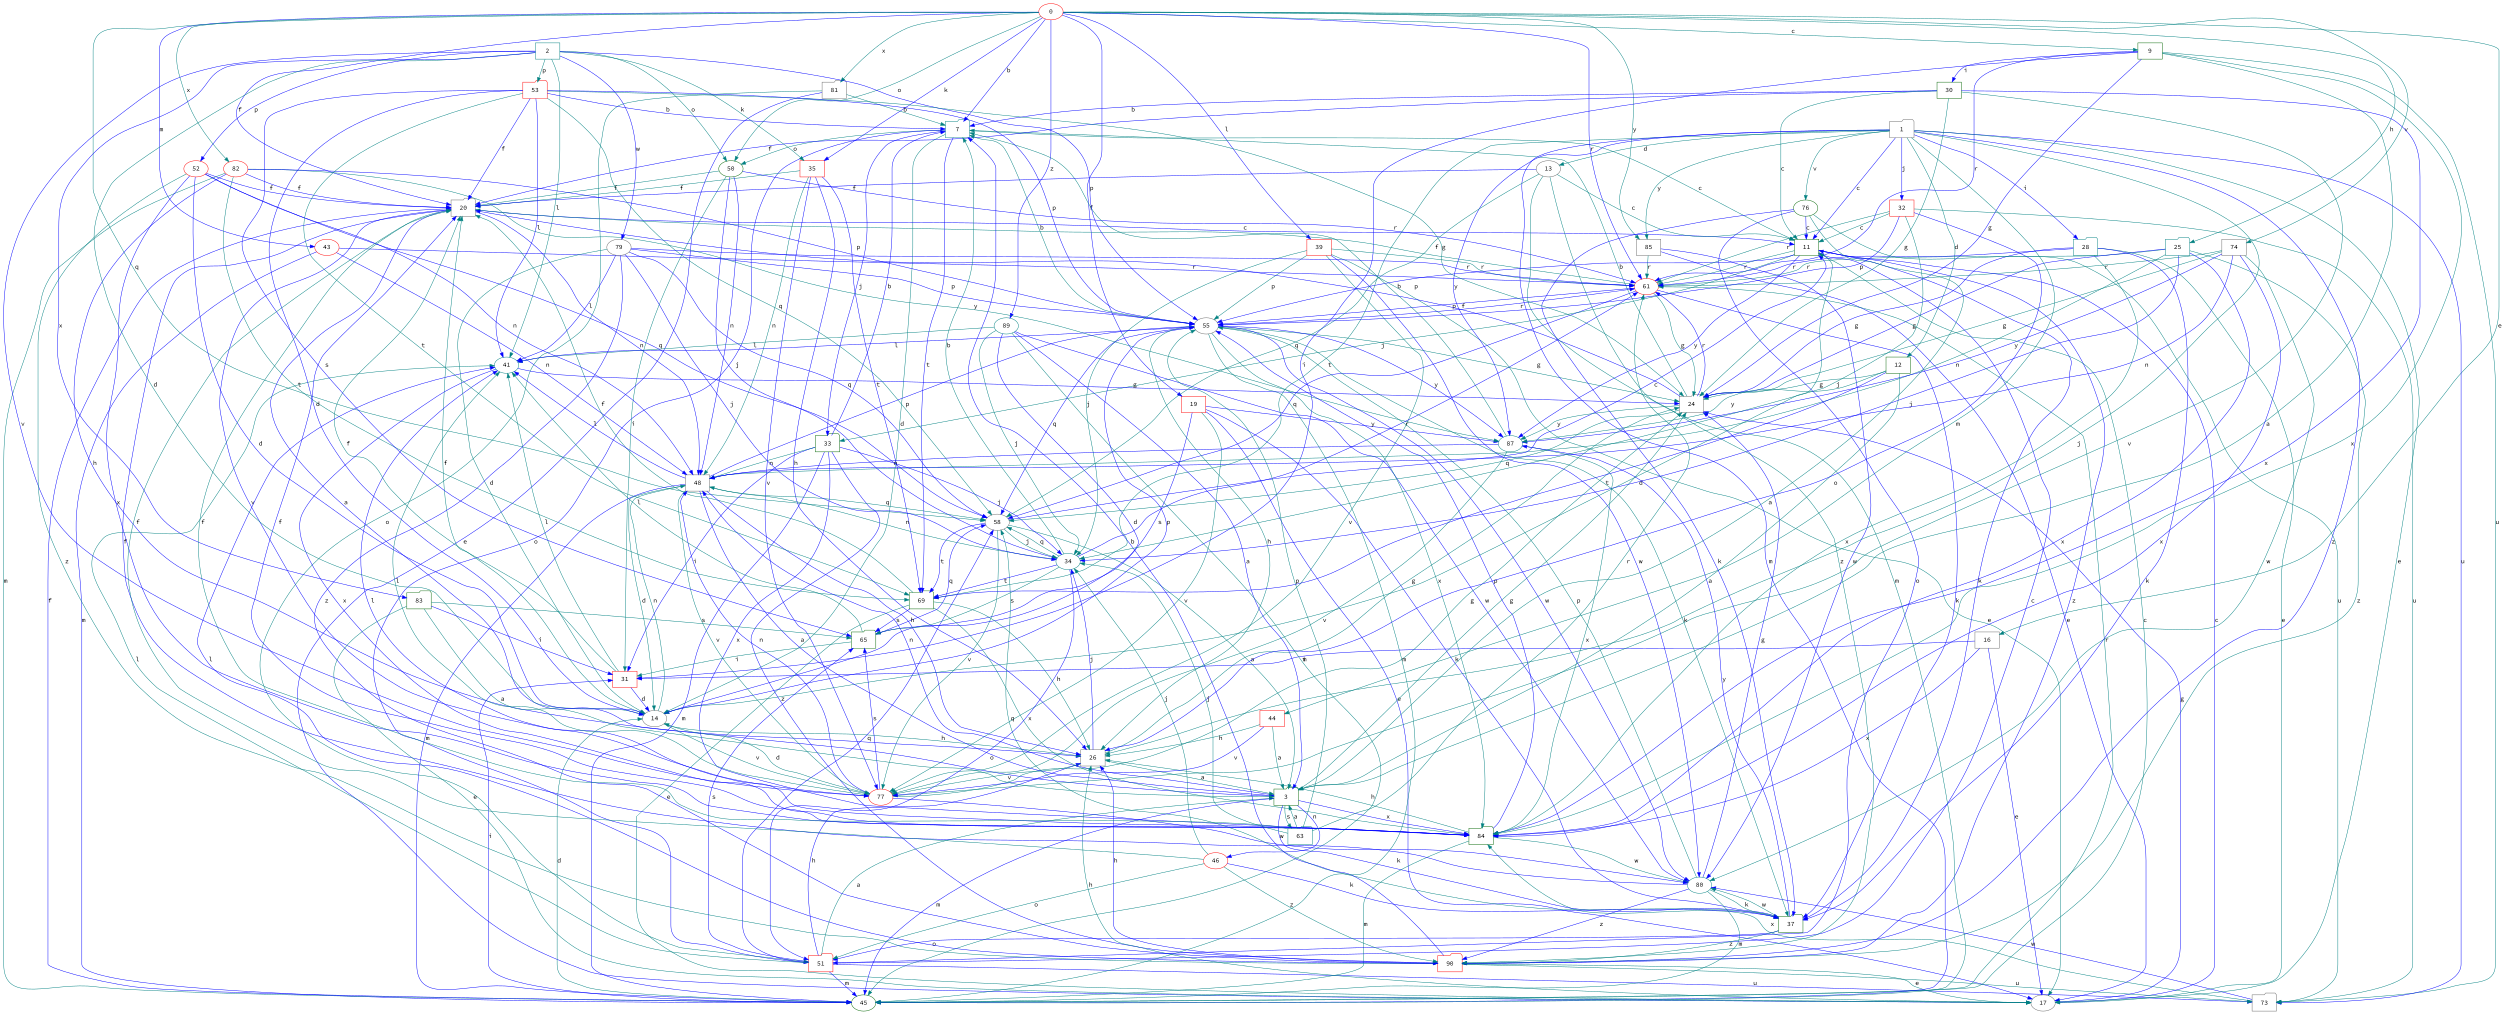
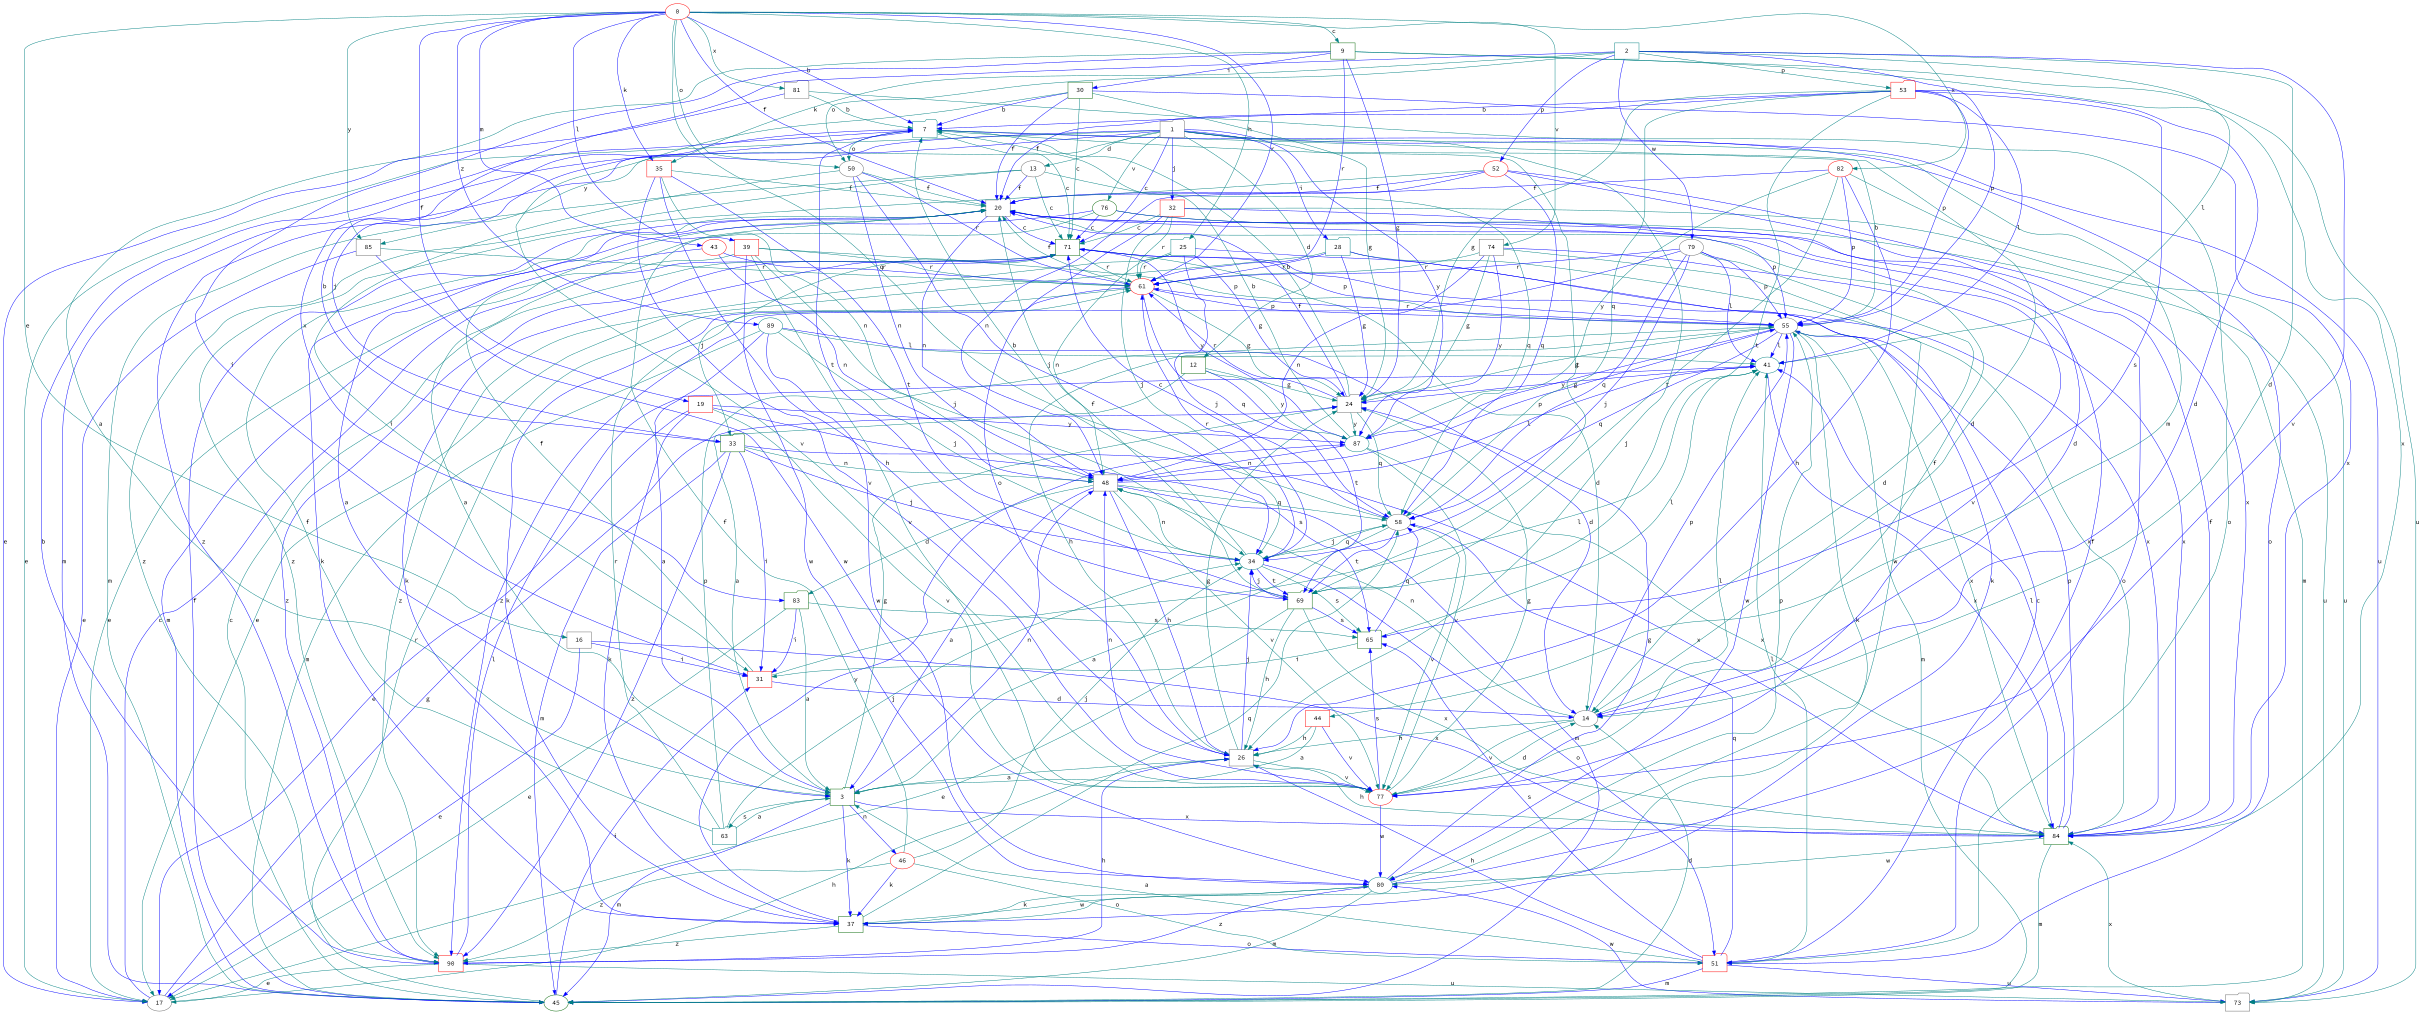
  strict digraph {
    fontname="Source Code Pro"
    node [color=red fontname="Source Code Pro" shape=ellipse]
    edge [color=blue fontname="Source Code Pro"]
    7 [color=teal shape=folder]
    0
    9 [color=darkgreen shape=box]
    16 [color=gray40 shape=box]
    19 [shape=box]
    20 [color=gray40 shape=folder]
    25 [color=teal shape=folder]
    35 [shape=box]
    39 [shape=box]
    43
-   50 [color=darkgreen]
+   50 [color=gray40]
    58 [color=gray40]
    61
    74 [color=gray40 shape=box]
    81 [color=gray40 shape=folder]
    82
    85 [color=gray40 shape=box]
    89 [color=teal]
-   11 [color=darkgreen shape=box]
+   11 [color=darkgreen shape=box label=71]
    69 [color=darkgreen shape=folder]
    14 [color=gray40]
    33 [color=darkgreen shape=folder]
    51 [shape=folder]
    73 [color=gray40 shape=folder]
    3 [color=darkgreen shape=folder]
    24 [color=gray40 shape=folder]
    84 [color=darkgreen shape=folder]
    30 [color=darkgreen shape=box]
    31 [shape=box]
    17 [color=gray40]
    87 [color=teal]
    77
    37 [color=darkgreen shape=folder]
    65 [color=darkgreen shape=folder]
    48 [color=gray40 shape=box]
    90 [shape=folder]
    34 [color=teal]
    26 [color=gray40 shape=box]
    55 [color=gray40]
    80 [color=teal]
    45 [color=darkgreen]
    41 [color=teal]
    1 [color=gray40 shape=folder]
    12 [color=darkgreen shape=box]
    13 [color=gray40]
    28 [color=teal shape=folder]
    32 [shape=box]
    44 [shape=box]
    76 [color=darkgreen]
    2 [color=teal shape=box]
    52
    53 [shape=folder]
    79 [color=gray40]
    83 [color=darkgreen shape=folder]
    46
    63 [color=teal shape=folder]
    7 -> 50 [color=teal label=o]
    7 -> 11 [color=teal label=c]
    7 -> 69 [label=t]
    7 -> 14 [color=teal label=d]
    7 -> 33 [label=j]
    7 -> 51 [label=o]
    0 -> 7 [label=b]
    0 -> 9 [color=teal label=c]
    0 -> 16 [color=teal label=e]
    0 -> 19 [label=f]
    0 -> 20 [label=f]
    0 -> 25 [color=teal label=h]
    0 -> 35 [label=k]
    0 -> 39 [label=l]
    0 -> 43 [label=m]
    0 -> 50 [color=teal label=o]
    0 -> 58 [color=teal label=q]
    0 -> 61 [label=r]
    0 -> 74 [color=teal label=v]
    0 -> 81 [color=teal label=x]
    0 -> 82 [color=teal label=x]
    0 -> 85 [color=teal label=y]
    0 -> 89 [label=z]
    9 -> 61 [label=r]
    9 -> 73 [color=teal label=u]
    9 -> 3 [color=teal label=a]
    9 -> 24 [label=g]
    9 -> 84 [color=teal label=x]
    9 -> 30 [label=i]
    9 -> 31 [label=i]
    16 -> 84 [label=x]
    16 -> 31 [label=i]
    16 -> 17 [label=e]
    19 -> 17 [label=e]
    19 -> 87 [label=y]
    19 -> 77 [color=teal label=v]
    19 -> 37 [label=k]
    19 -> 65 [label=s]
    20 -> 11 [label=c]
    20 -> 3 [label=a]
    20 -> 77 [label=v]
    20 -> 48 [label=n]
    25 -> 61 [color=teal label=r]
    25 -> 24 [label=g]
    25 -> 84 [label=x]
    25 -> 48 [color=teal label=n]
    25 -> 90 [color=teal label=z]
    25 -> 34 [label=j]
    35 -> 20 [color=teal label=f]
    35 -> 69 [label=t]
    35 -> 77 [label=v]
    35 -> 48 [color=teal label=n]
    35 -> 26 [label=h]
    39 -> 61 [color=teal label=r]
    39 -> 17 [color=teal label=e]
    39 -> 77 [color=teal label=v]
    39 -> 34 [color=teal label=j]
    39 -> 55 [color=teal label=p]
    39 -> 80 [label=w]
    43 -> 61 [label=r]
    43 -> 48 [label=n]
    43 -> 45 [label=m]
    50 -> 20 [color=teal label=f]
    50 -> 61 [label=r]
    50 -> 31 [color=teal label=i]
    50 -> 48 [label=n]
    50 -> 34 [label=j]
    58 -> 11 [label=c]
    58 -> 69 [label=t]
    58 -> 3 [color=teal label=a]
    58 -> 77 [color=teal label=v]
    58 -> 34 [color=teal label=j]
    61 -> 20 [color=teal label=f]
    61 -> 58 [label=q]
    61 -> 24 [color=teal label=g]
    61 -> 37 [label=k]
    61 -> 55 [label=p]
    74 -> 61 [color=teal label=r]
    74 -> 24 [color=teal label=g]
    74 -> 84 [label=x]
    74 -> 87 [label=y]
    74 -> 48 [label=n]
    74 -> 80 [color=teal label=w]
    81 -> 7 [color=teal label=b]
    81 -> 51 [color=teal label=o]
    81 -> 17 [label=e]
    82 -> 20 [label=f]
    82 -> 69 [color=teal label=t]
    82 -> 87 [color=teal label=y]
    82 -> 26 [label=h]
    82 -> 55 [label=p]
    82 -> 45 [color=teal label=m]
    85 -> 61 [color=teal label=r]
    85 -> 17 [label=e]
    85 -> 80 [label=w]
    89 -> 14 [label=d]
    89 -> 3 [label=a]
    89 -> 34 [color=teal label=j]
    89 -> 80 [label=w]
    89 -> 45 [color=teal label=m]
    89 -> 41 [color=teal label=l]
    11 -> 61 [color=teal label=r]
    11 -> 14 [color=teal label=d]
    11 -> 33 [color=teal label=j]
    11 -> 87 [label=y]
    11 -> 37 [label=k]
    11 -> 90 [label=z]
    11 -> 55 [label=p]
    69 -> 20 [color=teal label=f]
    69 -> 84 [color=teal label=x]
    69 -> 17 [color=teal label=e]
    69 -> 65 [label=s]
+   69 -> 34 [label=j]
    69 -> 26 [color=teal label=h]
    14 -> 20 [color=teal label=f]
    14 -> 77 [color=teal label=v]
    14 -> 48 [color=teal label=n]
    14 -> 26 [color=teal label=h]
    14 -> 55 [label=p]
    33 -> 7 [label=b]
    33 -> 84 [label=x]
    33 -> 31 [label=i]
    33 -> 48 [color=teal label=n]
    33 -> 90 [label=z]
    33 -> 34 [label=j]
    33 -> 45 [label=m]
    51 -> 58 [label=q]
    51 -> 11 [label=c]
    51 -> 73 [label=u]
    51 -> 3 [color=teal label=a]
    51 -> 65 [label=s]
    51 -> 26 [label=h]
    51 -> 45 [label=m]
    51 -> 41 [color=teal label=l]
    73 -> 84 [color=teal label=x]
    73 -> 80 [label=w]
    3 -> 24 [color=teal label=g]
    3 -> 84 [label=x]
    3 -> 37 [label=k]
    3 -> 48 [label=n]
    3 -> 45 [label=m]
    3 -> 46 [label=n]
    3 -> 63 [color=teal label=s]
    24 -> 7 [color=teal label=b]
    24 -> 20 [label=f]
    24 -> 58 [color=teal label=q]
    24 -> 61 [label=r]
    24 -> 87 [color=teal label=y]
    84 -> 20 [label=f]
    84 -> 26 [color=teal label=h]
    84 -> 55 [label=p]
    84 -> 80 [color=teal label=w]
    84 -> 45 [color=teal label=m]
    84 -> 41 [label=l]
    30 -> 7 [label=b]
    30 -> 20 [label=f]
    30 -> 11 [color=teal label=c]
    30 -> 24 [color=teal label=g]
    30 -> 84 [label=x]
    30 -> 77 [color=teal label=v]
    31 -> 20 [color=teal label=f]
    31 -> 14 [label=d]
    31 -> 41 [color=teal label=l]
    17 -> 11 [label=c]
    17 -> 24 [label=g]
    17 -> 26 [color=teal label=h]
    87 -> 7 [color=teal label=b]
    87 -> 84 [color=teal label=x]
    87 -> 77 [color=teal label=v]
    87 -> 48 [label=n]
    77 -> 14 [color=teal label=d]
    77 -> 24 [color=teal label=g]
    77 -> 65 [label=s]
    77 -> 48 [label=n]
    77 -> 80 [label=w]
    77 -> 41 [color=teal label=l]
    37 -> 58 [color=teal label=q]
    37 -> 51 [label=o]
    37 -> 87 [label=y]
    37 -> 90 [color=teal label=z]
    37 -> 80 [color=teal label=w]
    65 -> 58 [label=q]
    65 -> 31 [color=teal label=i]
    65 -> 41 [color=teal label=l]
    48 -> 58 [color=teal label=q]
-   48 -> 14 [color=teal label=d]
+   48 -> 83 [color=teal label=d]
    48 -> 3 [label=a]
    48 -> 77 [color=teal label=v]
    48 -> 26 [label=h]
    48 -> 55 [label=p]
    48 -> 45 [label=m]
    48 -> 41 [label=l]
    90 -> 7 [label=b]
    90 -> 73 [color=teal label=u]
    90 -> 17 [color=teal label=e]
    90 -> 26 [label=h]
    90 -> 41 [label=l]
    34 -> 7 [color=teal label=b]
    34 -> 58 [color=teal label=q]
    34 -> 61 [label=r]
    34 -> 69 [label=t]
    34 -> 51 [label=o]
    34 -> 65 [color=teal label=s]
    34 -> 48 [color=teal label=n]
    26 -> 3 [color=teal label=a]
    26 -> 24 [color=teal label=g]
    26 -> 77 [color=teal label=v]
    26 -> 34 [label=j]
    55 -> 7 [color=teal label=b]
    55 -> 58 [label=q]
    55 -> 61 [label=r]
    55 -> 24 [color=teal label=g]
    55 -> 84 [color=teal label=x]
    55 -> 87 [label=y]
    55 -> 37 [color=teal label=k]
    55 -> 26 [color=teal label=h]
    55 -> 80 [label=w]
    55 -> 45 [color=teal label=m]
    55 -> 41 [label=l]
    80 -> 20 [label=f]
    80 -> 24 [label=g]
    80 -> 37 [color=teal label=k]
    80 -> 90 [label=z]
    80 -> 55 [color=teal label=p]
    80 -> 45 [color=teal label=m]
    45 -> 20 [label=f]
    45 -> 61 [color=teal label=r]
    45 -> 11 [color=teal label=c]
    45 -> 14 [color=teal label=d]
    45 -> 31 [label=i]
    41 -> 24 [label=g]
    41 -> 84 [label=x]
    1 -> 85 [color=teal label=y]
    1 -> 11 [label=c]
    1 -> 69 [color=teal label=t]
    1 -> 73 [label=u]
    1 -> 17 [color=teal label=e]
    1 -> 87 [label=y]
    1 -> 90 [label=z]
    1 -> 26 [color=teal label=j]
    1 -> 45 [label=m]
    1 -> 12 [color=teal label=d]
    1 -> 13 [color=teal label=d]
    1 -> 28 [label=i]
    1 -> 32 [label=j]
    1 -> 44 [color=teal label=m]
    1 -> 76 [color=teal label=v]
    12 -> 69 [label=t]
    12 -> 3 [color=teal label=a]
    12 -> 24 [color=teal label=g]
    12 -> 87 [color=teal label=y]
    13 -> 20 [label=f]
    13 -> 58 [color=teal label=q]
    13 -> 11 [color=teal label=c]
    13 -> 90 [color=teal label=z]
    13 -> 45 [color=teal label=m]
    28 -> 61 [label=r]
    28 -> 24 [label=g]
    28 -> 84 [color=teal label=x]
    28 -> 17 [color=teal label=e]
    28 -> 37 [label=k]
    32 -> 61 [color=teal label=r]
    32 -> 11 [color=teal label=c]
    32 -> 73 [color=teal label=u]
    32 -> 34 [color=teal label=j]
    32 -> 26 [label=o]
    32 -> 55 [label=p]
    44 -> 3 [color=teal label=a]
    44 -> 77 [label=v]
    44 -> 26 [color=teal label=h]
    76 -> 11 [label=c]
    76 -> 51 [label=o]
    76 -> 73 [color=teal label=u]
    76 -> 3 [color=teal label=a]
    76 -> 37 [label=k]
    2 -> 35 [color=teal label=k]
    2 -> 50 [color=teal label=o]
    2 -> 14 [color=teal label=d]
    2 -> 77 [label=v]
    2 -> 55 [label=p]
    2 -> 41 [color=teal label=l]
    2 -> 52 [label=p]
    2 -> 53 [color=teal label=p]
    2 -> 79 [label=w]
    2 -> 83 [label=x]
    52 -> 20 [label=f]
    52 -> 58 [label=q]
    52 -> 14 [label=d]
    52 -> 84 [label=x]
    52 -> 48 [label=n]
    52 -> 90 [color=teal label=z]
    53 -> 7 [label=b]
    53 -> 20 [label=f]
    53 -> 58 [color=teal label=q]
    53 -> 69 [color=teal label=t]
    53 -> 14 [label=d]
    53 -> 24 [color=teal label=g]
    53 -> 65 [label=s]
    53 -> 55 [label=p]
    53 -> 41 [label=l]
    79 -> 58 [label=q]
    79 -> 61 [label=r]
    79 -> 14 [color=teal label=d]
    79 -> 90 [label=z]
    79 -> 34 [label=j]
    79 -> 55 [label=p]
    79 -> 41 [label=l]
    83 -> 3 [color=teal label=a]
    83 -> 31 [label=i]
    83 -> 17 [color=teal label=e]
    83 -> 65 [color=teal label=s]
    46 -> 20 [color=teal label=f]
    46 -> 51 [color=teal label=o]
    46 -> 37 [label=k]
    46 -> 90 [color=teal label=z]
    46 -> 34 [color=teal label=j]
    63 -> 20 [color=teal label=f]
    63 -> 61 [color=teal label=r]
    63 -> 3 [color=teal label=a]
    63 -> 34 [color=teal label=j]
    63 -> 55 [color=teal label=p]
  }
